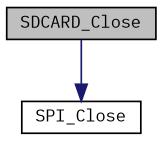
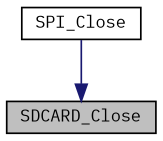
  digraph {
    rankdir=TB
    fontname="IBM Plex Mono"
    node [color=black fontname="IBM Plex Mono" fontsize=10 shape=record style=filled]
    n1 [fillcolor=grey75 fontcolor=black height=0.2 label=SDCARD_Close width=0.4]
    n2 [fillcolor=white height=0.2 label=SPI_Close width=0.4]
-   n1 -> n2 [color=midnightblue fontname="IBM Plex Mono" fontsize=10 labelfontname=Helvetica labelfontsize=10 style=solid]
+   n2 -> n1 [color=midnightblue fontname="IBM Plex Mono" fontsize=10 labelfontname=Helvetica labelfontsize=10 style=solid]
  }
